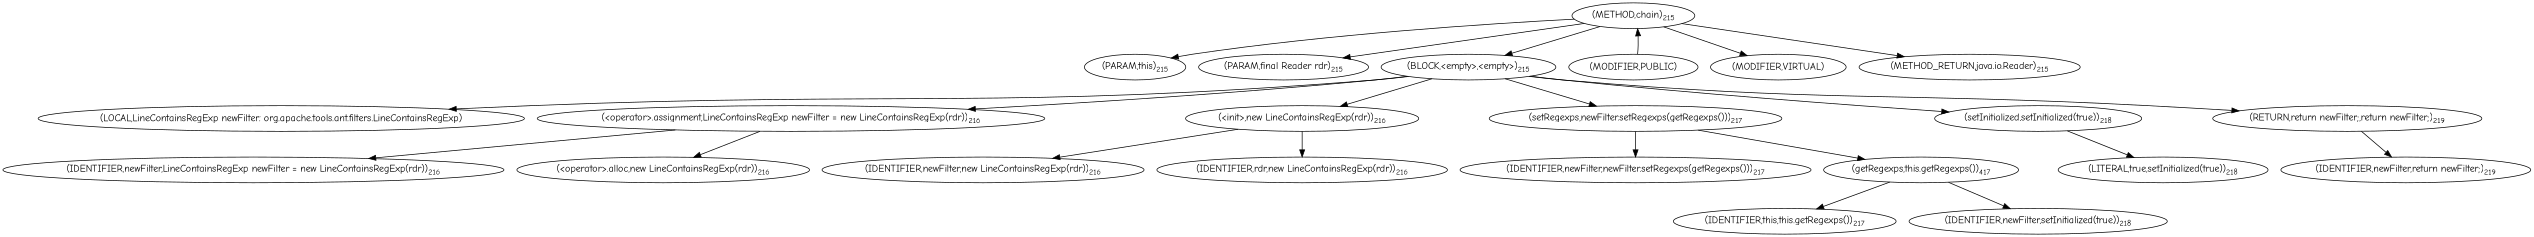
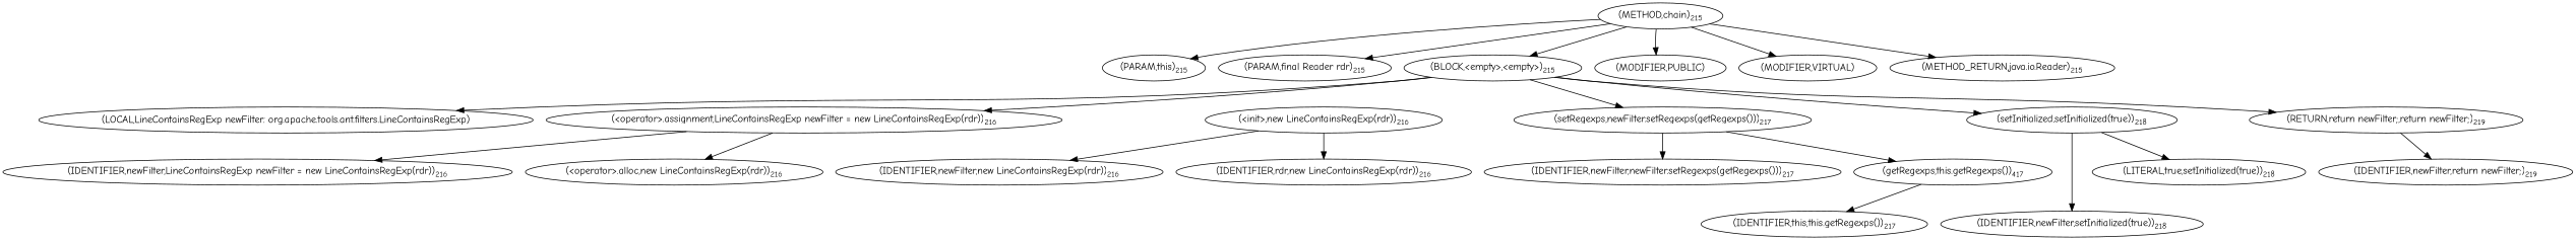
  digraph {
    fontname="Comic Neue"
    node [fontname="Comic Neue"]
    edge [fontname="Comic Neue"]
    n1 [label=<(METHOD,chain)<SUB>215</SUB>>]
    n2 [label=<(PARAM,this)<SUB>215</SUB>>]
    n3 [label=<(PARAM,final Reader rdr)<SUB>215</SUB>>]
    n4 [label=<(BLOCK,&lt;empty&gt;,&lt;empty&gt;)<SUB>215</SUB>>]
    n5 [label=<(MODIFIER,PUBLIC)>]
    n6 [label=<(MODIFIER,VIRTUAL)>]
    n7 [label=<(METHOD_RETURN,java.io.Reader)<SUB>215</SUB>>]
    n8 [label=<(LOCAL,LineContainsRegExp newFilter: org.apache.tools.ant.filters.LineContainsRegExp)>]
    n9 [label=<(&lt;operator&gt;.assignment,LineContainsRegExp newFilter = new LineContainsRegExp(rdr))<SUB>216</SUB>>]
    n10 [label=<(&lt;init&gt;,new LineContainsRegExp(rdr))<SUB>216</SUB>>]
    n11 [label=<(setRegexps,newFilter.setRegexps(getRegexps()))<SUB>217</SUB>>]
    n12 [label=<(setInitialized,setInitialized(true))<SUB>218</SUB>>]
    n13 [label=<(RETURN,return newFilter;,return newFilter;)<SUB>219</SUB>>]
    n14 [label=<(IDENTIFIER,newFilter,LineContainsRegExp newFilter = new LineContainsRegExp(rdr))<SUB>216</SUB>>]
    n15 [label=<(&lt;operator&gt;.alloc,new LineContainsRegExp(rdr))<SUB>216</SUB>>]
    n16 [label=<(IDENTIFIER,newFilter,new LineContainsRegExp(rdr))<SUB>216</SUB>>]
    n17 [label=<(IDENTIFIER,rdr,new LineContainsRegExp(rdr))<SUB>216</SUB>>]
    n18 [label=<(IDENTIFIER,newFilter,newFilter.setRegexps(getRegexps()))<SUB>217</SUB>>]
    n19 [label=<(getRegexps,this.getRegexps())<SUB>417</SUB>>]
    n20 [label=<(IDENTIFIER,newFilter,setInitialized(true))<SUB>218</SUB>>]
    n21 [label=<(LITERAL,true,setInitialized(true))<SUB>218</SUB>>]
    n22 [label=<(IDENTIFIER,newFilter,return newFilter;)<SUB>219</SUB>>]
    n23 [label=<(IDENTIFIER,this,this.getRegexps())<SUB>217</SUB>>]
    n1 -> n2
    n1 -> n3
    n1 -> n4
-   n5 -> n1
+   n1 -> n5
    n1 -> n6
    n1 -> n7
    n4 -> n8
    n4 -> n9
-   n4 -> n10
    n4 -> n11
    n4 -> n12
    n4 -> n13
    n9 -> n14
    n9 -> n15
    n10 -> n16
    n10 -> n17
    n11 -> n18
    n11 -> n19
-   n19 -> n20
+   n12 -> n20
    n12 -> n21
    n13 -> n22
    n19 -> n23
  }
